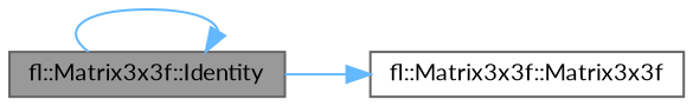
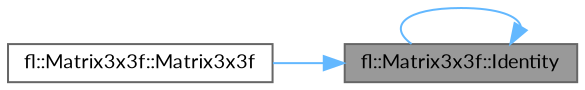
  digraph {
    rankdir=LR
    fontname=Lato
    node [fontname=Lato fontsize=10 shape=box style=filled]
    edge [color=steelblue1 fontname=Lato fontsize=10 labelfontname=Helvetica labelfontsize=10 style=solid]
    n1 [color=gray40 fillcolor=grey60 fontcolor=black height=0.2 label="fl::Matrix3x3f::Identity" width=0.4]
    n2 [color=grey40 fillcolor=white height=0.2 label="fl::Matrix3x3f::Matrix3x3f" width=0.4]
    n1 -> n1
-   n1 -> n2
+   n2 -> n1
  }
